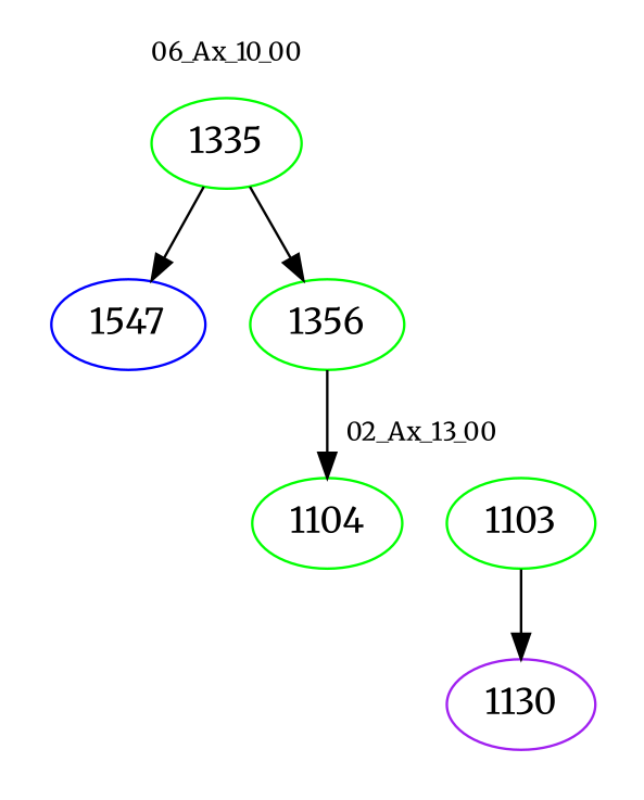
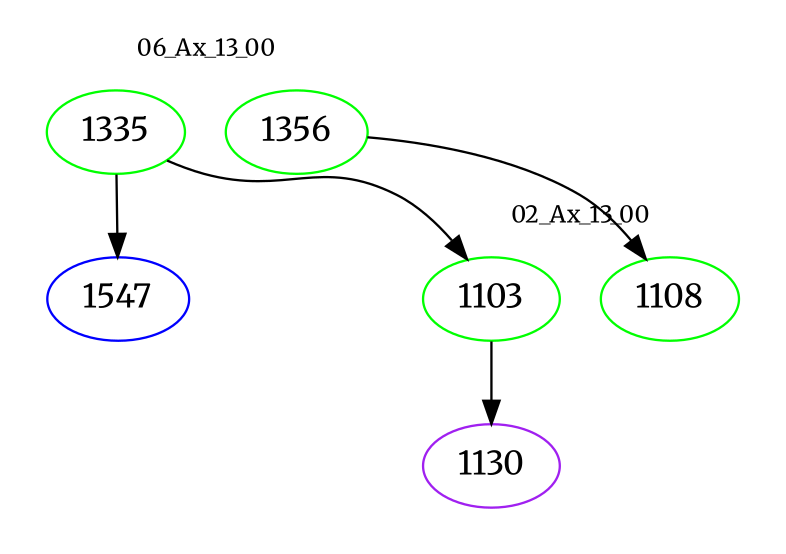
  digraph {
    fontname=Merriweather
    node [color=green fontname=Merriweather]
    edge [color=black fontname=Merriweather]
    n1 [label=1335]
    n2 [color=blue label=1547]
    n3 [label=1356]
    n4 [label=1103]
-   n5 [label=1104]
+   n5 [label=1108]
    n6 [color=purple label=1130]
    subgraph cluster_1 {
      color=white
      fontsize=10
-     label="06_Ax_10_00"
+     label="06_Ax_13_00"
      n1
      n2
      n3
    }
    subgraph cluster_2 {
      color=white
      fontsize=10
      label="02_Ax_13_00"
      n4
      n5
      n6
    }
    n1 -> n2
-   n1 -> n3
+   n1 -> n4
    n3 -> n5
    n4 -> n6
  }
